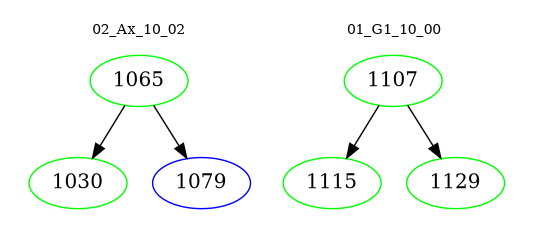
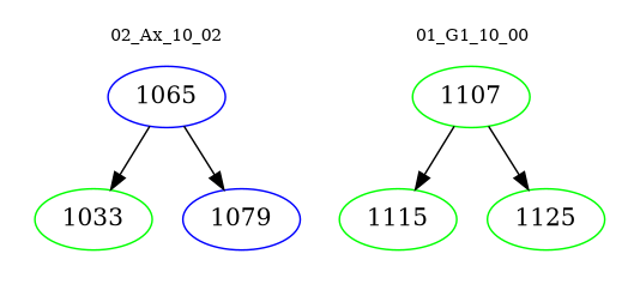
  digraph {
    node [color=green]
    edge [color=black]
-   n1 [label=1065]
-   n2 [label=1030]
+   n1 [color=blue label=1065]
+   n2 [label=1033]
    n3 [color=blue label=1079]
    n4 [label=1107]
    n5 [label=1115]
-   n6 [label=1129]
+   n6 [label=1125]
    subgraph cluster_1 {
      color=white
      fontsize=10
      label="02_Ax_10_02"
      n1
      n2
      n3
    }
    subgraph cluster_2 {
      color=white
      fontsize=10
      label="01_G1_10_00"
      n4
      n5
      n6
    }
    n1 -> n2
    n1 -> n3
    n4 -> n5
    n4 -> n6
  }
